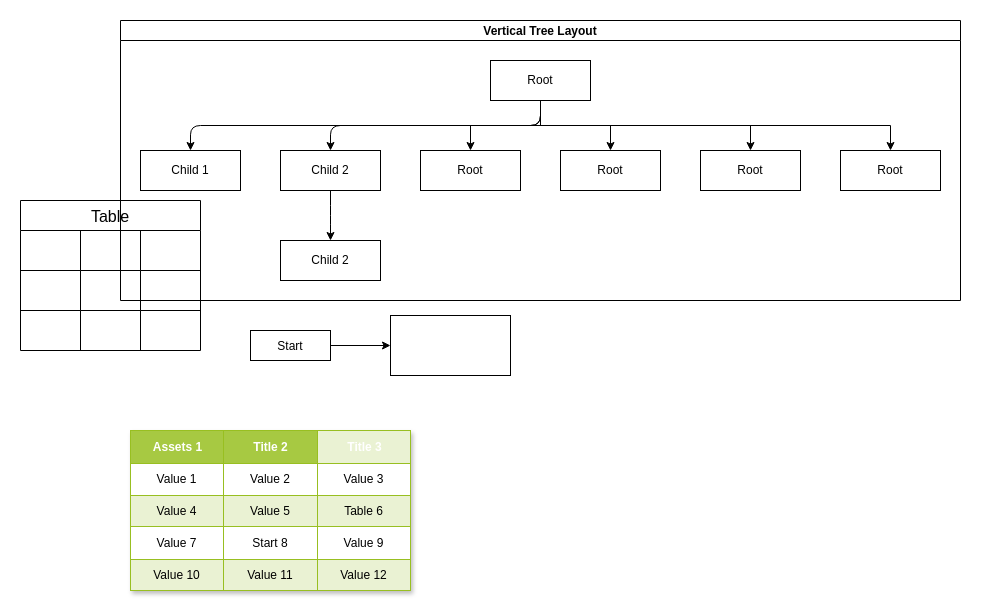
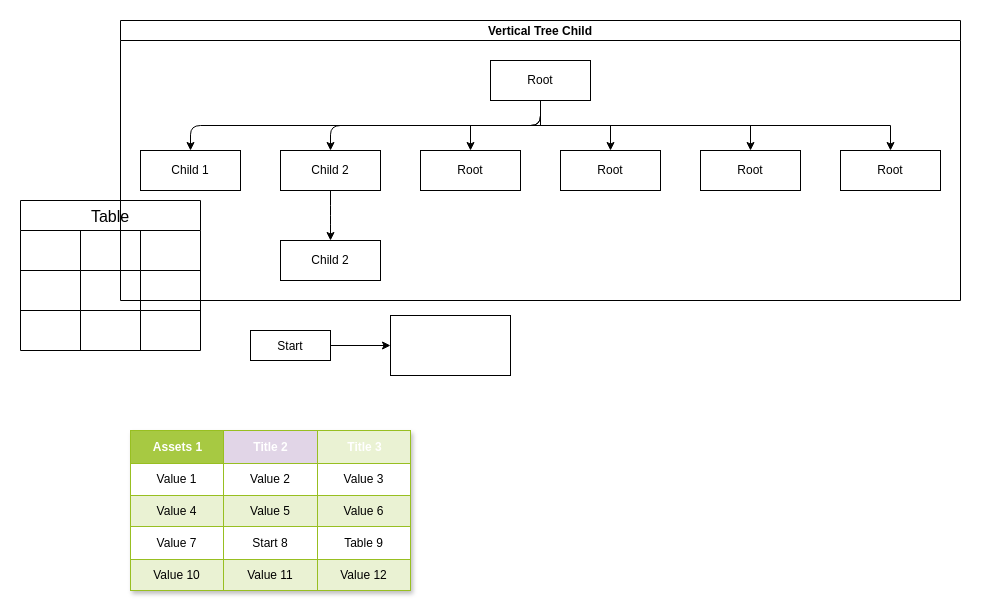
  <mxCell id="0" />
  <mxCell id="1" parent="0" />
  <mxCell id="2" value="" style="edgeStyle=orthogonalEdgeStyle;rounded=0;orthogonalLoop=1;jettySize=auto;html=1;" edge="1" parent="1" source="3" target="4"><mxGeometry relative="1" as="geometry" /></mxCell>
  <mxCell id="3" value="Start" style="rounded=0;" vertex="1" parent="1"><mxGeometry x="250" y="330" width="80" height="30" as="geometry" /></mxCell>
  <mxCell id="4" value="" style="whiteSpace=wrap;html=1;" vertex="1" parent="1"><mxGeometry x="390" y="315" width="120" height="60" as="geometry" /></mxCell>
  <mxCell id="5" value="Table" style="shape=table;startSize=30;container=1;collapsible=0;childLayout=tableLayout;strokeColor=default;fontSize=16;" vertex="1" parent="1"><mxGeometry x="20" y="200" width="180" height="150" as="geometry" /></mxCell>
  <mxCell id="6" value="" style="shape=tableRow;horizontal=0;startSize=0;swimlaneHead=0;swimlaneBody=0;strokeColor=inherit;top=0;left=0;bottom=0;right=0;collapsible=0;dropTarget=0;fillColor=none;points=[[0,0.5],[1,0.5]];portConstraint=eastwest;fontSize=16;" vertex="1" parent="5"><mxGeometry y="30" width="180" height="40" as="geometry" /></mxCell>
  <mxCell id="7" value="" style="shape=partialRectangle;html=1;whiteSpace=wrap;connectable=0;strokeColor=inherit;overflow=hidden;fillColor=none;top=0;left=0;bottom=0;right=0;pointerEvents=1;fontSize=16;" vertex="1" parent="6"><mxGeometry width="60" height="40" as="geometry"><mxRectangle width="60" height="40" as="alternateBounds" /></mxGeometry></mxCell>
  <mxCell id="8" value="" style="shape=partialRectangle;html=1;whiteSpace=wrap;connectable=0;strokeColor=inherit;overflow=hidden;fillColor=none;top=0;left=0;bottom=0;right=0;pointerEvents=1;fontSize=16;" vertex="1" parent="6"><mxGeometry x="60" width="60" height="40" as="geometry"><mxRectangle width="60" height="40" as="alternateBounds" /></mxGeometry></mxCell>
  <mxCell id="9" value="" style="shape=partialRectangle;html=1;whiteSpace=wrap;connectable=0;strokeColor=inherit;overflow=hidden;fillColor=none;top=0;left=0;bottom=0;right=0;pointerEvents=1;fontSize=16;" vertex="1" parent="6"><mxGeometry x="120" width="60" height="40" as="geometry"><mxRectangle width="60" height="40" as="alternateBounds" /></mxGeometry></mxCell>
  <mxCell id="10" value="" style="shape=tableRow;horizontal=0;startSize=0;swimlaneHead=0;swimlaneBody=0;strokeColor=inherit;top=0;left=0;bottom=0;right=0;collapsible=0;dropTarget=0;fillColor=none;points=[[0,0.5],[1,0.5]];portConstraint=eastwest;fontSize=16;" vertex="1" parent="5"><mxGeometry y="70" width="180" height="40" as="geometry" /></mxCell>
  <mxCell id="11" value="" style="shape=partialRectangle;html=1;whiteSpace=wrap;connectable=0;strokeColor=inherit;overflow=hidden;fillColor=none;top=0;left=0;bottom=0;right=0;pointerEvents=1;fontSize=16;" vertex="1" parent="10"><mxGeometry width="60" height="40" as="geometry"><mxRectangle width="60" height="40" as="alternateBounds" /></mxGeometry></mxCell>
  <mxCell id="12" value="" style="shape=partialRectangle;html=1;whiteSpace=wrap;connectable=0;strokeColor=inherit;overflow=hidden;fillColor=none;top=0;left=0;bottom=0;right=0;pointerEvents=1;fontSize=16;" vertex="1" parent="10"><mxGeometry x="60" width="60" height="40" as="geometry"><mxRectangle width="60" height="40" as="alternateBounds" /></mxGeometry></mxCell>
  <mxCell id="13" value="" style="shape=partialRectangle;html=1;whiteSpace=wrap;connectable=0;strokeColor=inherit;overflow=hidden;fillColor=none;top=0;left=0;bottom=0;right=0;pointerEvents=1;fontSize=16;" vertex="1" parent="10"><mxGeometry x="120" width="60" height="40" as="geometry"><mxRectangle width="60" height="40" as="alternateBounds" /></mxGeometry></mxCell>
  <mxCell id="14" value="" style="shape=tableRow;horizontal=0;startSize=0;swimlaneHead=0;swimlaneBody=0;strokeColor=inherit;top=0;left=0;bottom=0;right=0;collapsible=0;dropTarget=0;fillColor=none;points=[[0,0.5],[1,0.5]];portConstraint=eastwest;fontSize=16;" vertex="1" parent="5"><mxGeometry y="110" width="180" height="40" as="geometry" /></mxCell>
  <mxCell id="15" value="" style="shape=partialRectangle;html=1;whiteSpace=wrap;connectable=0;strokeColor=inherit;overflow=hidden;fillColor=none;top=0;left=0;bottom=0;right=0;pointerEvents=1;fontSize=16;" vertex="1" parent="14"><mxGeometry width="60" height="40" as="geometry"><mxRectangle width="60" height="40" as="alternateBounds" /></mxGeometry></mxCell>
  <mxCell id="16" value="" style="shape=partialRectangle;html=1;whiteSpace=wrap;connectable=0;strokeColor=inherit;overflow=hidden;fillColor=none;top=0;left=0;bottom=0;right=0;pointerEvents=1;fontSize=16;" vertex="1" parent="14"><mxGeometry x="60" width="60" height="40" as="geometry"><mxRectangle width="60" height="40" as="alternateBounds" /></mxGeometry></mxCell>
  <mxCell id="17" value="" style="shape=partialRectangle;html=1;whiteSpace=wrap;connectable=0;strokeColor=inherit;overflow=hidden;fillColor=none;top=0;left=0;bottom=0;right=0;pointerEvents=1;fontSize=16;" vertex="1" parent="14"><mxGeometry x="120" width="60" height="40" as="geometry"><mxRectangle width="60" height="40" as="alternateBounds" /></mxGeometry></mxCell>
  <mxCell id="18" value="Assets" style="childLayout=tableLayout;recursiveResize=0;strokeColor=#98bf21;fillColor=#A7C942;shadow=1;" vertex="1" parent="1"><mxGeometry x="130" y="430" width="280" height="160" as="geometry" /></mxCell>
  <mxCell id="19" style="shape=tableRow;horizontal=0;startSize=0;swimlaneHead=0;swimlaneBody=0;top=0;left=0;bottom=0;right=0;dropTarget=0;collapsible=0;recursiveResize=0;expand=0;fontStyle=0;strokeColor=inherit;fillColor=#ffffff;" vertex="1" parent="18"><mxGeometry width="280" height="33" as="geometry" /></mxCell>
  <mxCell id="20" value="Assets 1" style="connectable=0;recursiveResize=0;strokeColor=inherit;fillColor=#A7C942;align=center;fontStyle=1;fontColor=#FFFFFF;html=1;" vertex="1" parent="19"><mxGeometry width="93" height="33" as="geometry"><mxRectangle width="93" height="33" as="alternateBounds" /></mxGeometry></mxCell>
- <mxCell id="21" value="Title 2" style="connectable=0;recursiveResize=0;strokeColor=inherit;fillColor=#A7C942;align=center;fontStyle=1;fontColor=#FFFFFF;html=1;" vertex="1" parent="19"><mxGeometry x="93" width="94" height="33" as="geometry"><mxRectangle width="94" height="33" as="alternateBounds" /></mxGeometry></mxCell>
+ <mxCell id="21" value="Title 2" style="connectable=0;recursiveResize=0;strokeColor=inherit;fillColor=#e1d5e7;align=center;fontStyle=1;fontColor=#FFFFFF;html=1;" vertex="1" parent="19"><mxGeometry x="93" width="94" height="33" as="geometry"><mxRectangle width="94" height="33" as="alternateBounds" /></mxGeometry></mxCell>
  <mxCell id="22" value="Title 3" style="connectable=0;recursiveResize=0;strokeColor=inherit;fillColor=#eaf2d3;align=center;fontStyle=1;fontColor=#FFFFFF;html=1;" vertex="1" parent="19"><mxGeometry x="187" width="93" height="33" as="geometry"><mxRectangle width="93" height="33" as="alternateBounds" /></mxGeometry></mxCell>
  <mxCell id="23" value="" style="shape=tableRow;horizontal=0;startSize=0;swimlaneHead=0;swimlaneBody=0;top=0;left=0;bottom=0;right=0;dropTarget=0;collapsible=0;recursiveResize=0;expand=0;fontStyle=0;strokeColor=inherit;fillColor=#ffffff;" vertex="1" parent="18"><mxGeometry y="33" width="280" height="32" as="geometry" /></mxCell>
  <mxCell id="24" value="Value 1" style="connectable=0;recursiveResize=0;strokeColor=inherit;fillColor=inherit;align=center;whiteSpace=wrap;html=1;" vertex="1" parent="23"><mxGeometry width="93" height="32" as="geometry"><mxRectangle width="93" height="32" as="alternateBounds" /></mxGeometry></mxCell>
  <mxCell id="25" value="Value 2" style="connectable=0;recursiveResize=0;strokeColor=inherit;fillColor=inherit;align=center;whiteSpace=wrap;html=1;" vertex="1" parent="23"><mxGeometry x="93" width="94" height="32" as="geometry"><mxRectangle width="94" height="32" as="alternateBounds" /></mxGeometry></mxCell>
  <mxCell id="26" value="Value 3" style="connectable=0;recursiveResize=0;strokeColor=inherit;fillColor=inherit;align=center;whiteSpace=wrap;html=1;" vertex="1" parent="23"><mxGeometry x="187" width="93" height="32" as="geometry"><mxRectangle width="93" height="32" as="alternateBounds" /></mxGeometry></mxCell>
  <mxCell id="27" value="" style="shape=tableRow;horizontal=0;startSize=0;swimlaneHead=0;swimlaneBody=0;top=0;left=0;bottom=0;right=0;dropTarget=0;collapsible=0;recursiveResize=0;expand=0;fontStyle=1;strokeColor=inherit;fillColor=#EAF2D3;" vertex="1" parent="18"><mxGeometry y="65" width="280" height="31" as="geometry" /></mxCell>
  <mxCell id="28" value="Value 4" style="connectable=0;recursiveResize=0;strokeColor=inherit;fillColor=inherit;whiteSpace=wrap;html=1;" vertex="1" parent="27"><mxGeometry width="93" height="31" as="geometry"><mxRectangle width="93" height="31" as="alternateBounds" /></mxGeometry></mxCell>
  <mxCell id="29" value="Value 5" style="connectable=0;recursiveResize=0;strokeColor=inherit;fillColor=inherit;whiteSpace=wrap;html=1;" vertex="1" parent="27"><mxGeometry x="93" width="94" height="31" as="geometry"><mxRectangle width="94" height="31" as="alternateBounds" /></mxGeometry></mxCell>
- <mxCell id="30" value="Table 6" style="connectable=0;recursiveResize=0;strokeColor=inherit;fillColor=inherit;whiteSpace=wrap;html=1;" vertex="1" parent="27"><mxGeometry x="187" width="93" height="31" as="geometry"><mxRectangle width="93" height="31" as="alternateBounds" /></mxGeometry></mxCell>
+ <mxCell id="30" value="Value 6" style="connectable=0;recursiveResize=0;strokeColor=inherit;fillColor=inherit;whiteSpace=wrap;html=1;" vertex="1" parent="27"><mxGeometry x="187" width="93" height="31" as="geometry"><mxRectangle width="93" height="31" as="alternateBounds" /></mxGeometry></mxCell>
  <mxCell id="31" value="" style="shape=tableRow;horizontal=0;startSize=0;swimlaneHead=0;swimlaneBody=0;top=0;left=0;bottom=0;right=0;dropTarget=0;collapsible=0;recursiveResize=0;expand=0;fontStyle=0;strokeColor=inherit;fillColor=#ffffff;" vertex="1" parent="18"><mxGeometry y="96" width="280" height="33" as="geometry" /></mxCell>
  <mxCell id="32" value="Value 7" style="connectable=0;recursiveResize=0;strokeColor=inherit;fillColor=inherit;fontStyle=0;align=center;whiteSpace=wrap;html=1;" vertex="1" parent="31"><mxGeometry width="93" height="33" as="geometry"><mxRectangle width="93" height="33" as="alternateBounds" /></mxGeometry></mxCell>
  <mxCell id="33" value="Start 8" style="connectable=0;recursiveResize=0;strokeColor=inherit;fillColor=inherit;fontStyle=0;align=center;whiteSpace=wrap;html=1;" vertex="1" parent="31"><mxGeometry x="93" width="94" height="33" as="geometry"><mxRectangle width="94" height="33" as="alternateBounds" /></mxGeometry></mxCell>
- <mxCell id="34" value="Value 9" style="connectable=0;recursiveResize=0;strokeColor=inherit;fillColor=inherit;fontStyle=0;align=center;whiteSpace=wrap;html=1;" vertex="1" parent="31"><mxGeometry x="187" width="93" height="33" as="geometry"><mxRectangle width="93" height="33" as="alternateBounds" /></mxGeometry></mxCell>
+ <mxCell id="34" value="Table 9" style="connectable=0;recursiveResize=0;strokeColor=inherit;fillColor=inherit;fontStyle=0;align=center;whiteSpace=wrap;html=1;" vertex="1" parent="31"><mxGeometry x="187" width="93" height="33" as="geometry"><mxRectangle width="93" height="33" as="alternateBounds" /></mxGeometry></mxCell>
  <mxCell id="35" value="" style="shape=tableRow;horizontal=0;startSize=0;swimlaneHead=0;swimlaneBody=0;top=0;left=0;bottom=0;right=0;dropTarget=0;collapsible=0;recursiveResize=0;expand=0;fontStyle=1;strokeColor=inherit;fillColor=#EAF2D3;" vertex="1" parent="18"><mxGeometry y="129" width="280" height="31" as="geometry" /></mxCell>
  <mxCell id="36" value="Value 10" style="connectable=0;recursiveResize=0;strokeColor=inherit;fillColor=inherit;whiteSpace=wrap;html=1;" vertex="1" parent="35"><mxGeometry width="93" height="31" as="geometry"><mxRectangle width="93" height="31" as="alternateBounds" /></mxGeometry></mxCell>
  <mxCell id="37" value="Value 11" style="connectable=0;recursiveResize=0;strokeColor=inherit;fillColor=inherit;whiteSpace=wrap;html=1;" vertex="1" parent="35"><mxGeometry x="93" width="94" height="31" as="geometry"><mxRectangle width="94" height="31" as="alternateBounds" /></mxGeometry></mxCell>
  <mxCell id="38" value="Value 12" style="connectable=0;recursiveResize=0;strokeColor=inherit;fillColor=inherit;whiteSpace=wrap;html=1;" vertex="1" parent="35"><mxGeometry x="187" width="93" height="31" as="geometry"><mxRectangle width="93" height="31" as="alternateBounds" /></mxGeometry></mxCell>
- <mxCell id="39" value="Vertical Tree Layout" style="swimlane;startSize=20;horizontal=1;childLayout=treeLayout;horizontalTree=0;sortEdges=1;resizable=0;containerType=tree;fontSize=12;" vertex="1" parent="1"><mxGeometry x="120" y="20" width="840" height="280" as="geometry" /></mxCell>
+ <mxCell id="39" value="Vertical Tree Child" style="swimlane;startSize=20;horizontal=1;childLayout=treeLayout;horizontalTree=0;sortEdges=1;resizable=0;containerType=tree;fontSize=12;" vertex="1" parent="1"><mxGeometry x="120" y="20" width="840" height="280" as="geometry" /></mxCell>
  <mxCell id="40" value="Root" style="whiteSpace=wrap;html=1;" vertex="1" parent="39"><mxGeometry x="370" y="40" width="100" height="40" as="geometry" /></mxCell>
  <mxCell id="41" value="Child 1" style="whiteSpace=wrap;html=1;" vertex="1" parent="39"><mxGeometry x="20" y="130" width="100" height="40" as="geometry" /></mxCell>
  <mxCell id="42" value="" style="edgeStyle=elbowEdgeStyle;elbow=vertical;html=1;rounded=1;curved=0;sourcePerimeterSpacing=0;targetPerimeterSpacing=0;startSize=6;endSize=6;" edge="1" parent="39" source="40" target="41"><mxGeometry relative="1" as="geometry" /></mxCell>
  <mxCell id="43" value="Child 2" style="whiteSpace=wrap;html=1;" vertex="1" parent="39"><mxGeometry x="160" y="130" width="100" height="40" as="geometry" /></mxCell>
  <mxCell id="44" value="" style="edgeStyle=elbowEdgeStyle;elbow=vertical;html=1;rounded=1;curved=0;sourcePerimeterSpacing=0;targetPerimeterSpacing=0;startSize=6;endSize=6;" edge="1" parent="39" source="40" target="43"><mxGeometry relative="1" as="geometry" /></mxCell>
  <mxCell id="45" value="" style="edgeStyle=elbowEdgeStyle;elbow=vertical;html=1;rounded=1;curved=0;sourcePerimeterSpacing=0;targetPerimeterSpacing=0;startSize=6;endSize=6;" edge="1" target="46" source="43" parent="39"><mxGeometry relative="1" as="geometry"><mxPoint x="-170" y="170" as="sourcePoint" /></mxGeometry></mxCell>
  <mxCell id="46" value="Child 2" style="whiteSpace=wrap;html=1;" vertex="1" parent="39"><mxGeometry x="160" y="220" width="100" height="40" as="geometry" /></mxCell>
  <mxCell id="47" value="" style="edgeStyle=orthogonalEdgeStyle;rounded=0;orthogonalLoop=1;jettySize=auto;html=1;" edge="1" source="40" target="48" parent="39"><mxGeometry relative="1" as="geometry" /></mxCell>
  <mxCell id="48" value="Root" style="whiteSpace=wrap;html=1;" vertex="1" parent="39"><mxGeometry x="300" y="130" width="100" height="40" as="geometry" /></mxCell>
  <mxCell id="49" value="" style="edgeStyle=orthogonalEdgeStyle;rounded=0;orthogonalLoop=1;jettySize=auto;html=1;" edge="1" source="40" target="50" parent="39"><mxGeometry relative="1" as="geometry" /></mxCell>
  <mxCell id="50" value="Root" style="whiteSpace=wrap;html=1;" vertex="1" parent="39"><mxGeometry x="440" y="130" width="100" height="40" as="geometry" /></mxCell>
  <mxCell id="51" value="" style="edgeStyle=orthogonalEdgeStyle;rounded=0;orthogonalLoop=1;jettySize=auto;html=1;exitX=0.5;exitY=1;exitDx=0;exitDy=0;" edge="1" source="40" target="52" parent="39"><mxGeometry relative="1" as="geometry" /></mxCell>
  <mxCell id="52" value="Root" style="whiteSpace=wrap;html=1;" vertex="1" parent="39"><mxGeometry x="580" y="130" width="100" height="40" as="geometry" /></mxCell>
  <mxCell id="53" value="" style="edgeStyle=orthogonalEdgeStyle;rounded=0;orthogonalLoop=1;jettySize=auto;html=1;exitX=0.5;exitY=1;exitDx=0;exitDy=0;" edge="1" source="40" target="54" parent="39"><mxGeometry relative="1" as="geometry" /></mxCell>
  <mxCell id="54" value="Root" style="whiteSpace=wrap;html=1;" vertex="1" parent="39"><mxGeometry x="720" y="130" width="100" height="40" as="geometry" /></mxCell>
